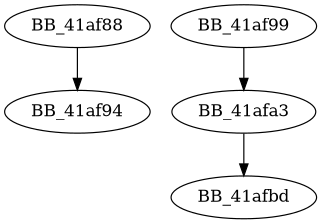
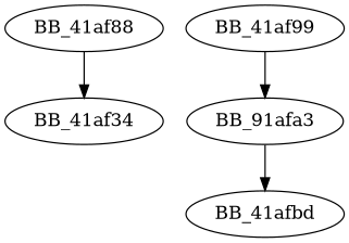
  digraph {
    BB_41af88
-   BB_41af94
+   BB_41af94 [label=BB_41af34]
    BB_41af99
-   BB_41afa3
+   BB_41afa3 [label=BB_91afa3]
    BB_41afbd
    BB_41af88 -> BB_41af94
    BB_41af99 -> BB_41afa3
    BB_41afa3 -> BB_41afbd
  }
